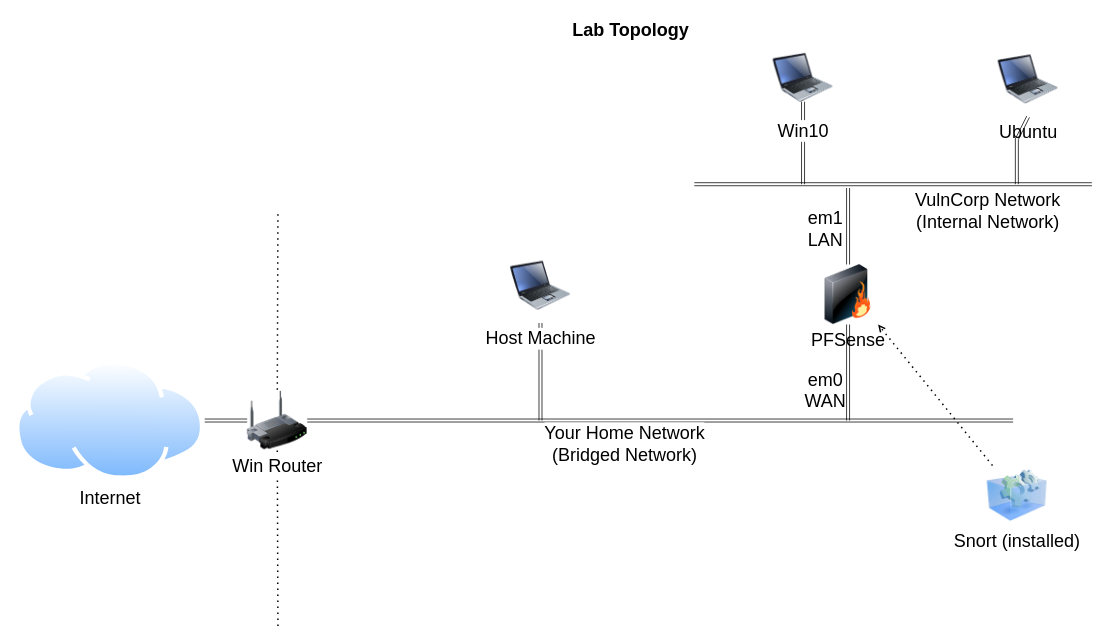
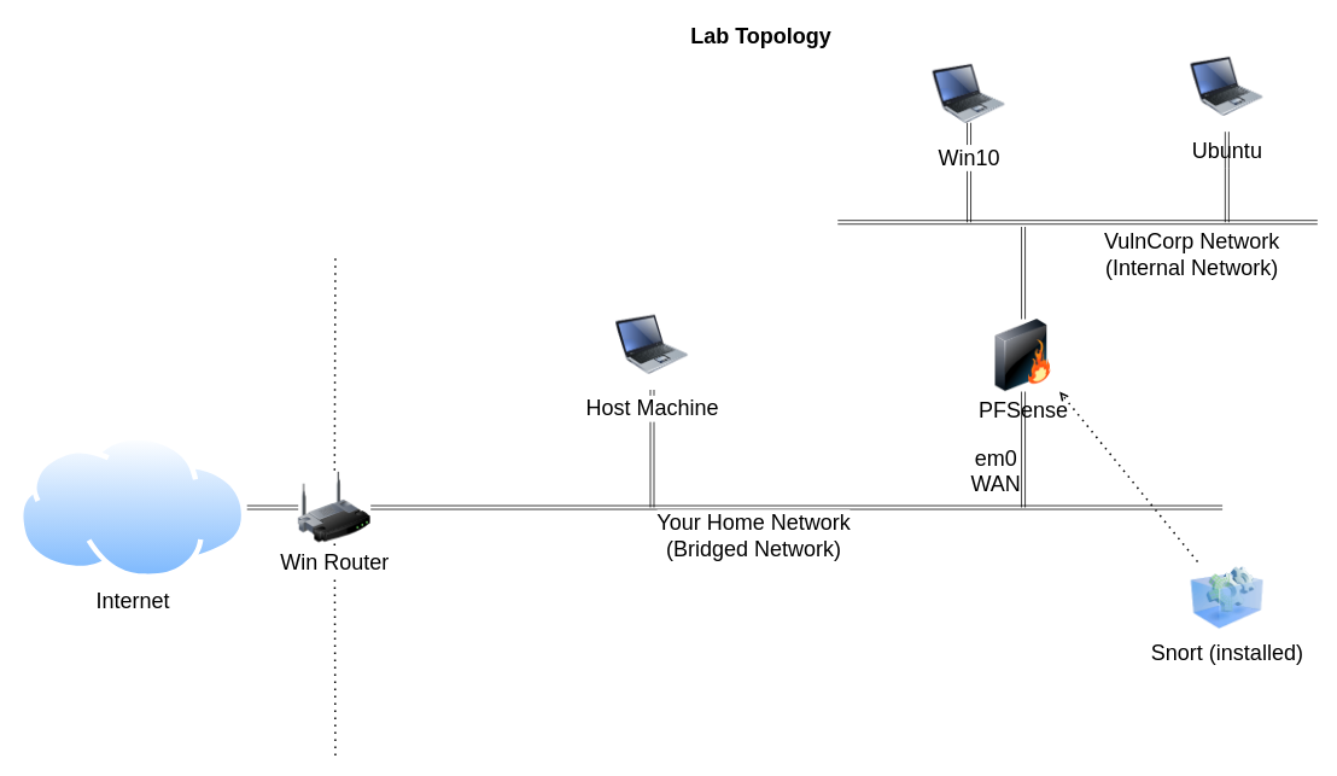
  <mxCell id="0" style=";html=1;" />
  <mxCell id="1" style=";html=1;" parent="0" />
  <mxCell id="2" value="" style="shape=link;html=1;rounded=0;exitX=0.5;exitY=1;exitDx=0;exitDy=0;fontSize=24;labelBackgroundColor=none;" parent="1" source="8" edge="1"><mxGeometry width="100" relative="1" as="geometry"><mxPoint x="570" y="520" as="sourcePoint" /><mxPoint x="720" y="560" as="targetPoint" /></mxGeometry></mxCell>
  <mxCell id="3" value="" style="shape=link;html=1;rounded=0;exitX=1;exitY=0.5;exitDx=0;exitDy=0;fontSize=24;labelBackgroundColor=none;" parent="1" source="11" edge="1"><mxGeometry width="100" relative="1" as="geometry"><mxPoint x="810" y="640" as="sourcePoint" /><mxPoint x="1350" y="560" as="targetPoint" /></mxGeometry></mxCell>
  <mxCell id="4" value="Your Home Network&lt;br&gt;(Bridged Network)" style="edgeLabel;html=1;align=center;verticalAlign=middle;resizable=0;points=[];fontSize=24;" parent="3" vertex="1" connectable="0"><mxGeometry x="-0.124" y="1" relative="1" as="geometry"><mxPoint x="10" y="31" as="offset" /></mxGeometry></mxCell>
  <mxCell id="5" value="Lab Topology" style="text;strokeColor=none;fillColor=none;html=1;fontSize=24;fontStyle=1;verticalAlign=middle;align=center;fontColor=default;labelBackgroundColor=none;" parent="1" vertex="1"><mxGeometry x="409" y="20" width="861" height="40" as="geometry" /></mxCell>
  <mxCell id="6" value="Internet" style="image;aspect=fixed;perimeter=ellipsePerimeter;html=1;align=center;shadow=0;dashed=0;spacingTop=3;image=img/lib/active_directory/internet_cloud.svg;fontSize=24;fontColor=default;labelBackgroundColor=none;" parent="1" vertex="1"><mxGeometry x="20" y="480.5" width="252.38" height="159" as="geometry" /></mxCell>
  <mxCell id="7" value="" style="endArrow=none;dashed=1;html=1;dashPattern=1 3;strokeWidth=2;rounded=0;fontSize=24;fontColor=default;labelBackgroundColor=none;" parent="1" source="11" edge="1"><mxGeometry width="50" height="50" relative="1" as="geometry"><mxPoint x="370" y="285" as="sourcePoint" /><mxPoint x="370" y="835" as="targetPoint" /></mxGeometry></mxCell>
  <mxCell id="8" value="Host Machine" style="image;html=1;image=img/lib/clip_art/computers/Laptop_128x128.png;fontSize=24;labelBackgroundColor=default;" parent="1" vertex="1"><mxGeometry x="680" y="330" width="80" height="100" as="geometry" /></mxCell>
  <mxCell id="9" value="" style="shape=link;html=1;rounded=0;exitX=1;exitY=0.5;exitDx=0;exitDy=0;entryX=0;entryY=0.5;entryDx=0;entryDy=0;fontSize=24;labelBackgroundColor=none;" parent="1" source="6" target="11" edge="1"><mxGeometry width="100" relative="1" as="geometry"><mxPoint x="272" y="560" as="sourcePoint" /><mxPoint x="1120" y="560" as="targetPoint" /></mxGeometry></mxCell>
  <mxCell id="10" value="" style="endArrow=none;dashed=1;html=1;dashPattern=1 3;strokeWidth=2;rounded=0;fontSize=24;fontColor=default;labelBackgroundColor=none;" parent="1" target="11" edge="1"><mxGeometry width="50" height="50" relative="1" as="geometry"><mxPoint x="370" y="285" as="sourcePoint" /><mxPoint x="370" y="835" as="targetPoint" /></mxGeometry></mxCell>
  <mxCell id="11" value="Win Router" style="image;html=1;image=img/lib/clip_art/networking/Wireless_Router_128x128.png;fontSize=24;" parent="1" vertex="1"><mxGeometry x="329" y="520" width="80" height="80" as="geometry" /></mxCell>
  <mxCell id="12" value="" style="shape=link;html=1;rounded=0;exitX=0.5;exitY=1;exitDx=0;exitDy=0;fontSize=24;labelBackgroundColor=none;" parent="1" edge="1"><mxGeometry width="100" relative="1" as="geometry"><mxPoint x="1070" y="135" as="sourcePoint" /><mxPoint x="1070" y="245" as="targetPoint" /></mxGeometry></mxCell>
  <mxCell id="13" value="Win10" style="image;html=1;image=img/lib/clip_art/computers/Laptop_128x128.png;fontSize=24;labelBackgroundColor=default;" parent="1" vertex="1"><mxGeometry x="1030" y="53" width="80" height="100" as="geometry" /></mxCell>
  <mxCell id="14" value="" style="shape=link;html=1;rounded=0;fontSize=24;labelBackgroundColor=none;entryX=1;entryY=0.5;entryDx=0;entryDy=0;" parent="1" edge="1"><mxGeometry width="100" relative="1" as="geometry"><mxPoint x="1455" y="245" as="sourcePoint" /><mxPoint x="925" y="245" as="targetPoint" /></mxGeometry></mxCell>
  <mxCell id="15" value="&lt;font style=&quot;font-size: 24px;&quot;&gt;VulnCorp Network&lt;br&gt;(Internal Network)&lt;br&gt;&lt;/font&gt;" style="edgeLabel;html=1;align=center;verticalAlign=middle;resizable=0;points=[];" parent="14" vertex="1" connectable="0"><mxGeometry x="0.562" y="-1" relative="1" as="geometry"><mxPoint x="274" y="36" as="offset" /></mxGeometry></mxCell>
- <mxCell id="16" value="Ubuntu" style="image;html=1;image=img/lib/clip_art/computers/Laptop_128x128.png;fontSize=24;labelBackgroundColor=default;" parent="1" vertex="1"><mxGeometry x="1330" y="55" width="80" height="100" as="geometry" /></mxCell>
+ <mxCell id="16" value="Ubuntu" style="image;html=1;image=img/lib/clip_art/computers/Laptop_128x128.png;fontSize=24;labelBackgroundColor=default;" parent="1" vertex="1"><mxGeometry x="1315" y="45" width="80" height="100" as="geometry" /></mxCell>
  <mxCell id="17" value="" style="shape=link;html=1;rounded=0;exitX=0.5;exitY=1;exitDx=0;exitDy=0;fontSize=24;labelBackgroundColor=none;" parent="1" source="16" edge="1"><mxGeometry width="100" relative="1" as="geometry"><mxPoint x="1225" y="-25" as="sourcePoint" /><mxPoint x="1355" y="245" as="targetPoint" /><Array as="points"><mxPoint x="1355" y="185" /></Array></mxGeometry></mxCell>
  <mxCell id="18" value="PFSense" style="image;html=1;image=img/lib/clip_art/networking/Firewall_128x128.png;fontSize=24;" parent="1" vertex="1"><mxGeometry x="1090" y="352" width="80" height="80" as="geometry" /></mxCell>
  <mxCell id="19" value="" style="shape=link;html=1;rounded=0;fontSize=24;labelBackgroundColor=none;entryX=0.5;entryY=0;entryDx=0;entryDy=0;" parent="1" target="18" edge="1"><mxGeometry width="100" relative="1" as="geometry"><mxPoint x="1130" y="250" as="sourcePoint" /><mxPoint x="1110" y="362" as="targetPoint" /></mxGeometry></mxCell>
  <mxCell id="20" value="em0&lt;br&gt;WAN" style="text;html=1;strokeColor=none;fillColor=none;align=center;verticalAlign=middle;whiteSpace=wrap;rounded=0;fontSize=24;" parent="1" vertex="1"><mxGeometry x="1075" y="500" width="50" height="40" as="geometry" /></mxCell>
- <mxCell id="21" value="em1&lt;br&gt;LAN" style="text;html=1;strokeColor=none;fillColor=none;align=center;verticalAlign=middle;whiteSpace=wrap;rounded=0;fontSize=24;" parent="1" vertex="1"><mxGeometry x="1070" y="290" width="60" height="30" as="geometry" /></mxCell>
  <mxCell id="22" value="" style="shape=link;html=1;rounded=0;fontSize=24;labelBackgroundColor=none;" parent="1" source="18" edge="1"><mxGeometry width="100" relative="1" as="geometry"><mxPoint x="1129.5" y="470" as="sourcePoint" /><mxPoint x="1130" y="560" as="targetPoint" /></mxGeometry></mxCell>
  <mxCell id="23" value="" style="endArrow=open;dashed=1;html=1;dashPattern=1 3;strokeWidth=2;rounded=0;entryX=1;entryY=1;entryDx=0;entryDy=0;" edge="1" parent="1" source="24" target="18"><mxGeometry width="50" height="50" relative="1" as="geometry"><mxPoint x="1350" y="630" as="sourcePoint" /><mxPoint x="810" y="480" as="targetPoint" /></mxGeometry></mxCell>
  <mxCell id="24" value="Snort (installed)" style="image;html=1;image=img/lib/clip_art/computers/Virtual_Application_128x128.png;fontSize=24;" vertex="1" parent="1"><mxGeometry x="1315" y="620" width="80" height="80" as="geometry" /></mxCell>
